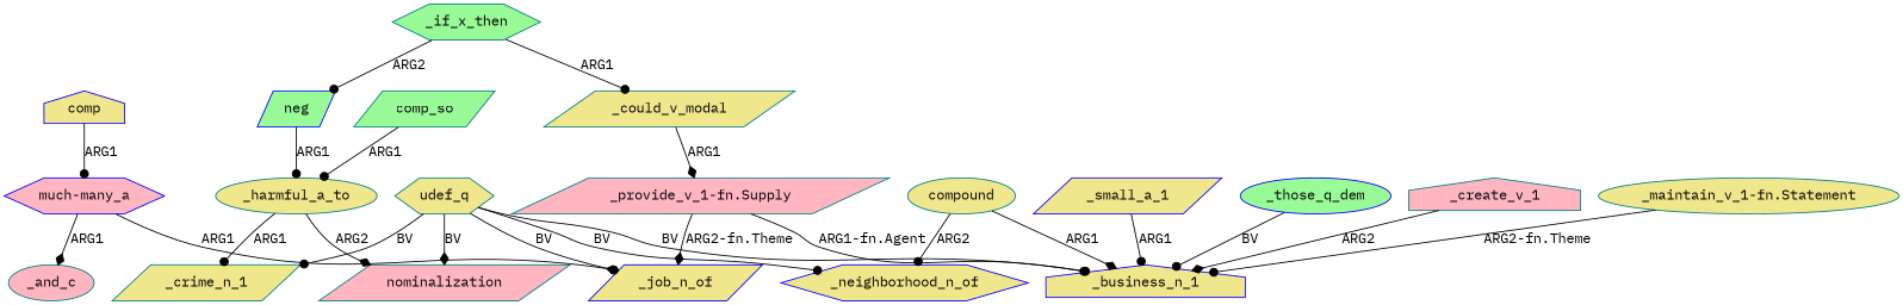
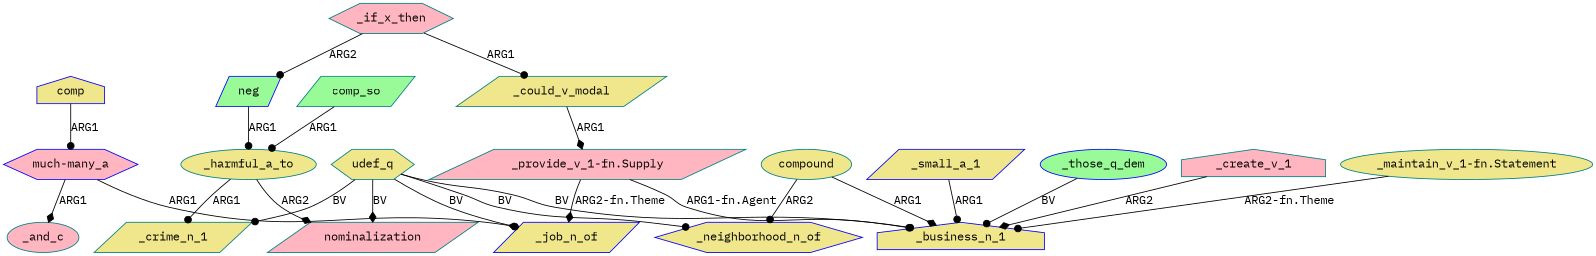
  digraph {
    fontname="IBM Plex Mono"
    node [color=teal fillcolor=khaki fontname="IBM Plex Mono" shape=parallelogram style=filled]
    edge [arrowhead=dot fontname="IBM Plex Mono"]
    comp_so [fillcolor=palegreen]
    _harmful_a_to [shape=ellipse]
    nominalization [fillcolor=lightpink]
    _crime_n_1
    _and_c [fillcolor=lightpink shape=ellipse]
    "_provide_v_1-fn.Supply" [fillcolor=lightpink]
    _business_n_1 [color=blue shape=house]
    _job_n_of [color=blue]
    _could_v_modal
-   _if_x_then [fillcolor=palegreen shape=hexagon]
+   _if_x_then [fillcolor=lightpink shape=hexagon]
    neg [color=blue fillcolor=palegreen]
    "_maintain_v_1-fn.Statement" [shape=ellipse]
    "much-many_a" [color=blue fillcolor=lightpink shape=hexagon]
    compound [shape=ellipse]
    _neighborhood_n_of [color=blue shape=hexagon]
    comp [color=blue shape=house]
    _small_a_1 [color=blue]
    udef_q [shape=hexagon]
    _those_q_dem [color=blue fillcolor=palegreen shape=ellipse]
    _create_v_1 [fillcolor=lightpink shape=house]
    comp_so -> _harmful_a_to [label=ARG1]
    _harmful_a_to -> nominalization [arrowhead=diamond label=ARG2]
    _harmful_a_to -> _crime_n_1 [label=ARG1]
    "_provide_v_1-fn.Supply" -> _business_n_1 [label="ARG1-fn.Agent"]
    "_provide_v_1-fn.Supply" -> _job_n_of [arrowhead=diamond label="ARG2-fn.Theme"]
    _could_v_modal -> "_provide_v_1-fn.Supply" [arrowhead=diamond label=ARG1]
    _if_x_then -> _could_v_modal [label=ARG1]
    _if_x_then -> neg [label=ARG2]
    neg -> _harmful_a_to [label=ARG1]
    "_maintain_v_1-fn.Statement" -> _business_n_1 [label="ARG2-fn.Theme"]
    "much-many_a" -> _and_c [arrowhead=diamond label=ARG1]
    "much-many_a" -> _job_n_of [arrowhead=diamond label=ARG1]
    compound -> _business_n_1 [arrowhead=diamond label=ARG1]
    compound -> _neighborhood_n_of [label=ARG2]
    comp -> "much-many_a" [label=ARG1]
    _small_a_1 -> _business_n_1 [label=ARG1]
    udef_q -> nominalization [arrowhead=diamond label=BV]
    udef_q -> _crime_n_1 [label=BV]
    udef_q -> _business_n_1 [label=BV]
    udef_q -> _job_n_of [label=BV]
    udef_q -> _neighborhood_n_of [label=BV]
    _those_q_dem -> _business_n_1 [label=BV]
    _create_v_1 -> _business_n_1 [arrowhead=diamond label=ARG2]
  }
